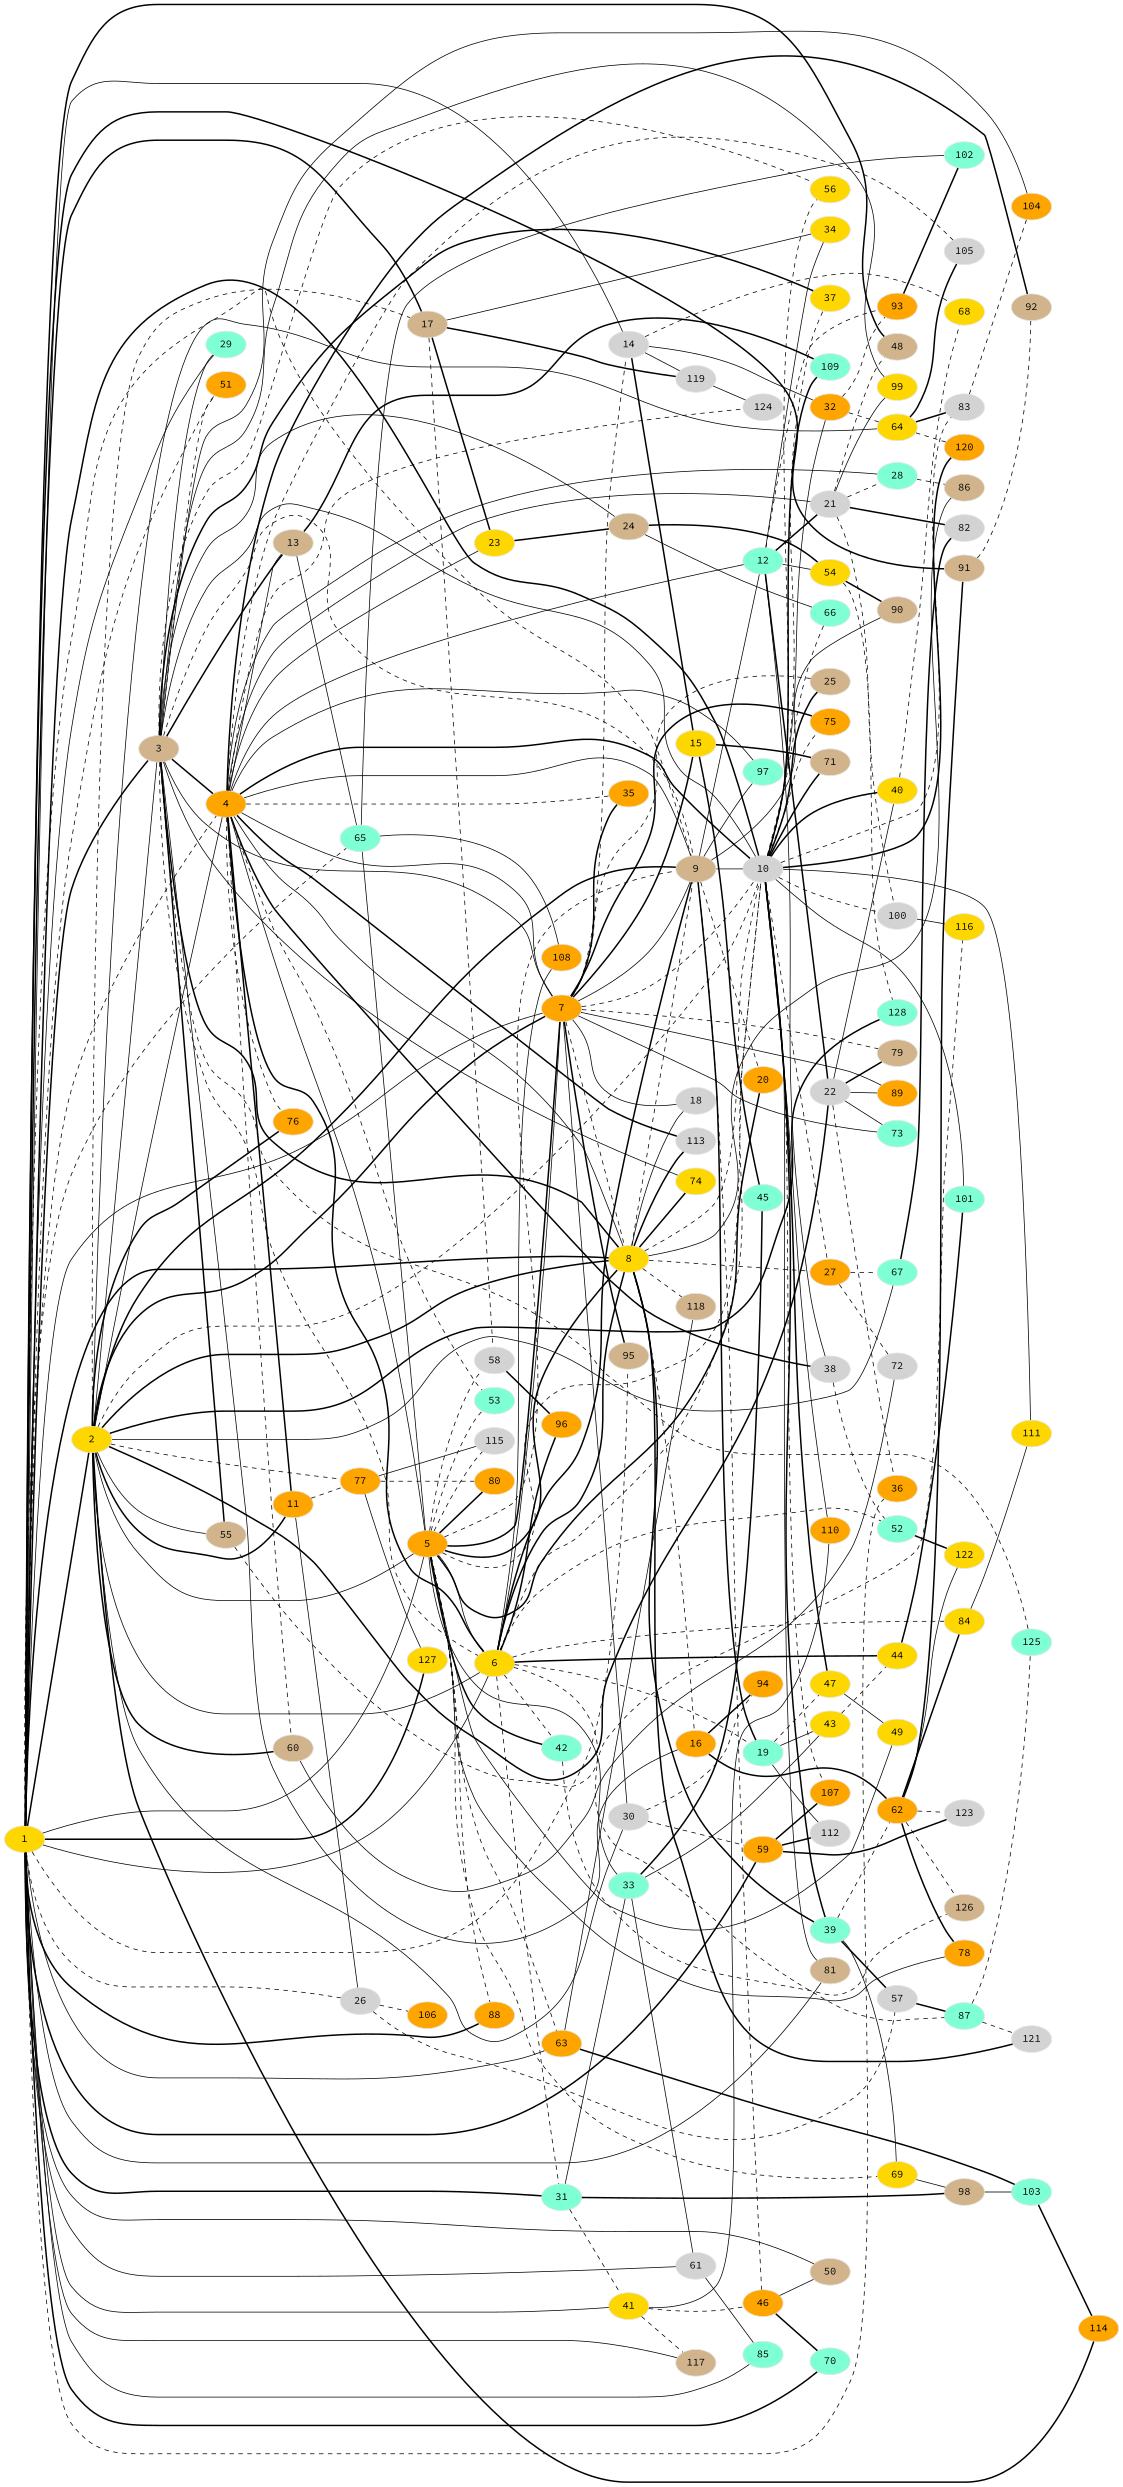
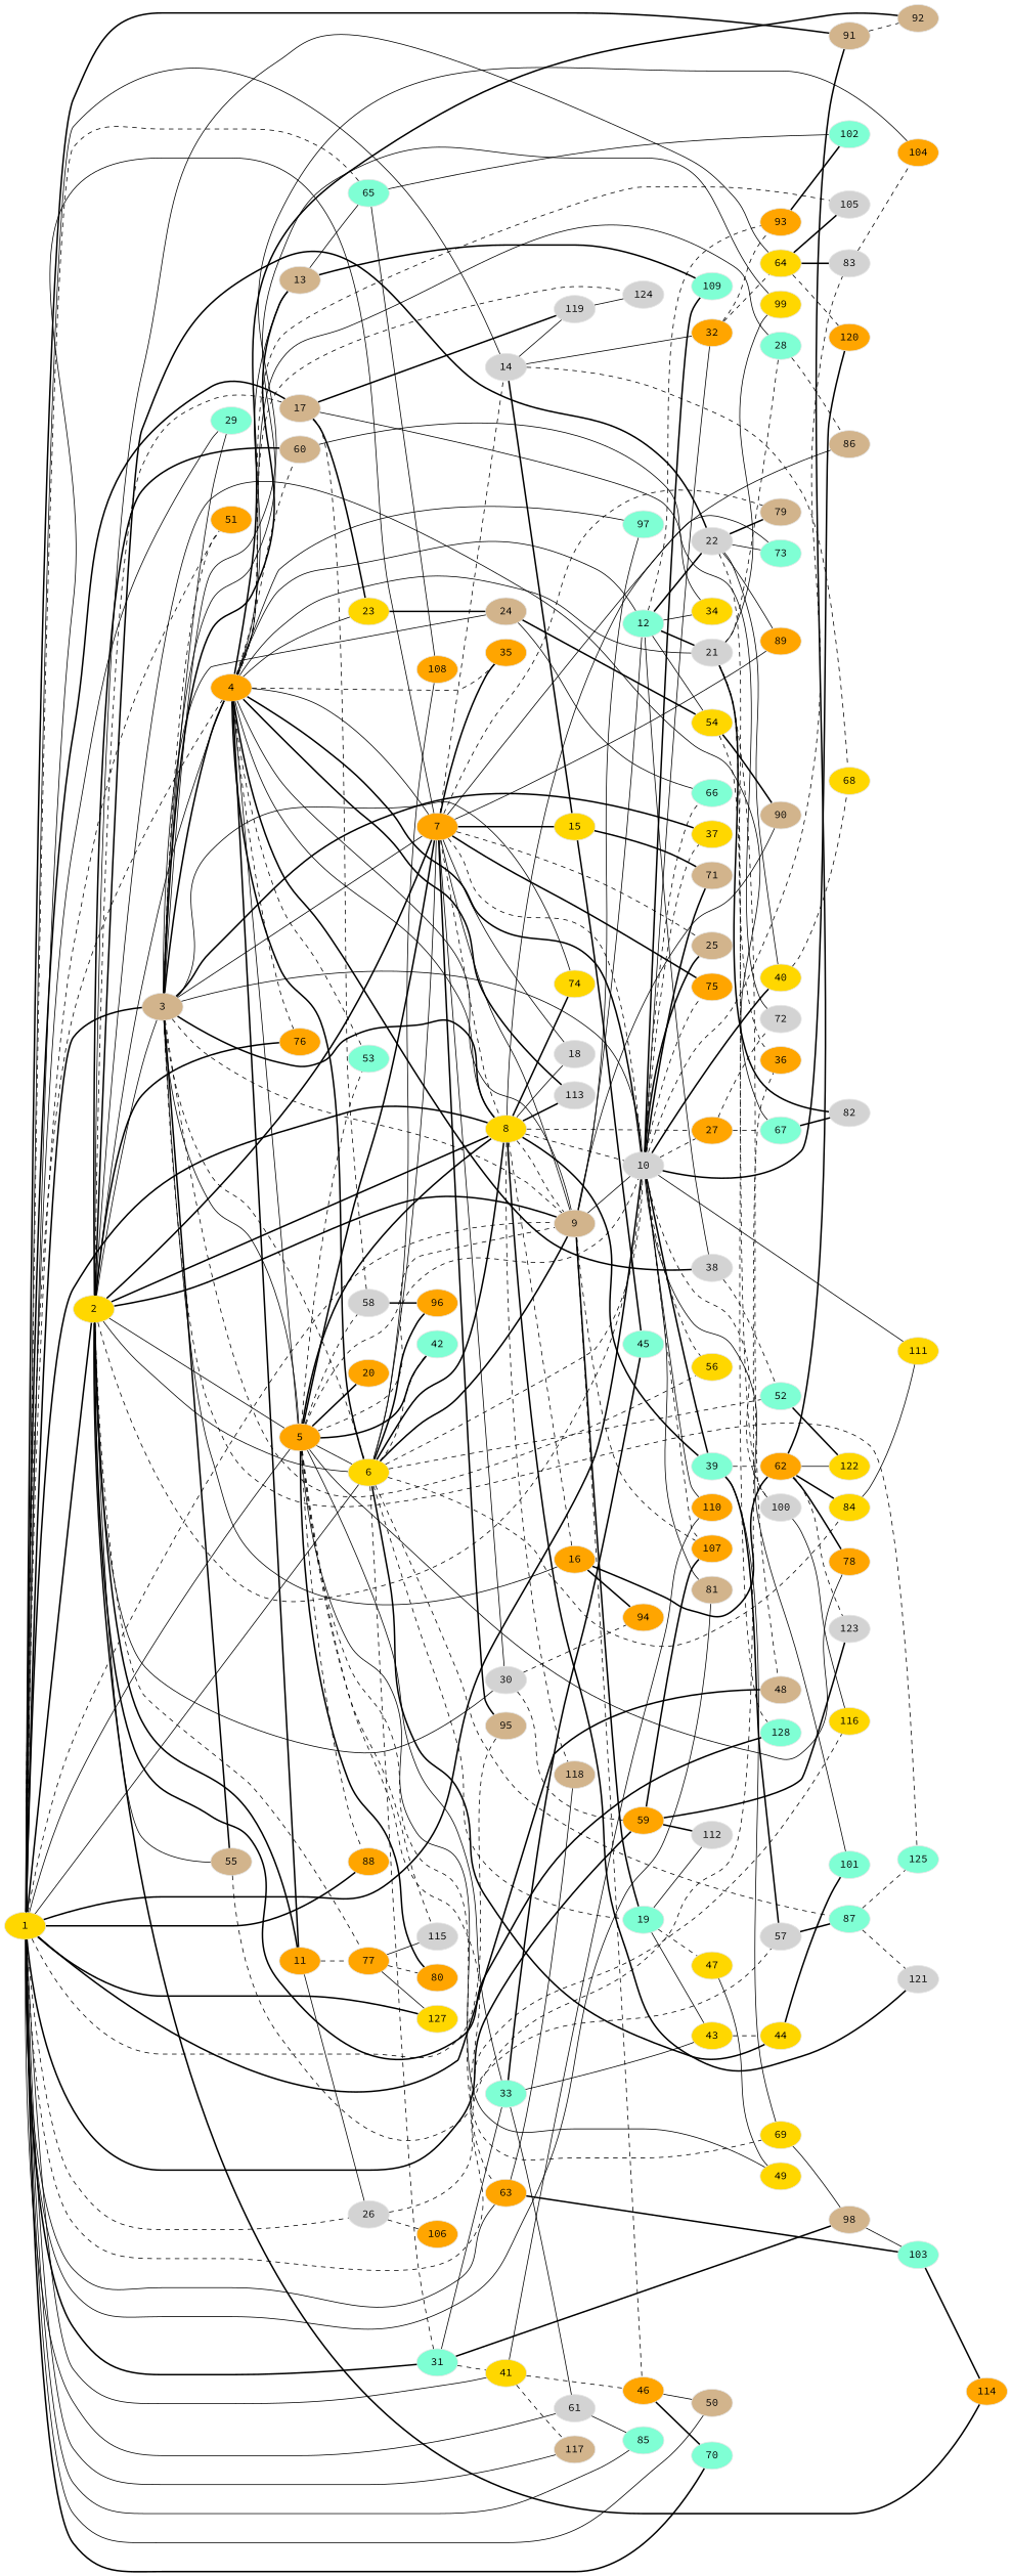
  graph {
    fontname="Source Code Pro"
    rankdir=LR
    node [color=gray90 fillcolor=orange fontname="Source Code Pro" style=filled]
    edge [fontname="Source Code Pro" style=solid]
    1 [fillcolor=gold]
    2 [fillcolor=gold]
    3 [fillcolor=tan]
    4
    5
    6 [fillcolor=gold]
    7
    8 [fillcolor=gold]
    9 [fillcolor=tan]
    10 [fillcolor=lightgrey]
    14 [fillcolor=lightgrey]
    17 [fillcolor=tan]
    26 [fillcolor=lightgrey]
    29 [fillcolor=aquamarine]
    31 [fillcolor=aquamarine]
    36
    41 [fillcolor=gold]
    48 [fillcolor=tan]
    50 [fillcolor=tan]
    51
    59
    61 [fillcolor=lightgrey]
    63
    65 [fillcolor=aquamarine]
    70 [fillcolor=aquamarine]
    81 [fillcolor=tan]
    85 [fillcolor=aquamarine]
    88
    91 [fillcolor=tan]
    95 [fillcolor=tan]
    117 [fillcolor=tan]
    127 [fillcolor=gold]
    11
    22 [fillcolor=lightgrey]
    30 [fillcolor=lightgrey]
    55 [fillcolor=tan]
    60 [fillcolor=tan]
    64 [fillcolor=gold]
    67 [fillcolor=aquamarine]
    76
    77
    114
    128 [fillcolor=aquamarine]
    13 [fillcolor=tan]
    16
    24 [fillcolor=tan]
    37 [fillcolor=gold]
    56 [fillcolor=gold]
    74 [fillcolor=gold]
    99 [fillcolor=gold]
    104
    125 [fillcolor=aquamarine]
    12 [fillcolor=aquamarine]
    21 [fillcolor=lightgrey]
    23 [fillcolor=gold]
    28 [fillcolor=aquamarine]
    35
    38 [fillcolor=lightgrey]
    53 [fillcolor=aquamarine]
    92 [fillcolor=tan]
    97 [fillcolor=aquamarine]
    105 [fillcolor=lightgrey]
    113 [fillcolor=lightgrey]
    124 [fillcolor=lightgrey]
    20
    33 [fillcolor=aquamarine]
    42 [fillcolor=aquamarine]
    49 [fillcolor=gold]
    58 [fillcolor=lightgrey]
    69 [fillcolor=gold]
    78
    80
    115 [fillcolor=lightgrey]
    19 [fillcolor=aquamarine]
    44 [fillcolor=gold]
    52 [fillcolor=aquamarine]
    84 [fillcolor=gold]
    87 [fillcolor=aquamarine]
    96
    108
    15 [fillcolor=gold]
    18 [fillcolor=lightgrey]
    25 [fillcolor=tan]
    73 [fillcolor=aquamarine]
    75
    79 [fillcolor=tan]
    89
    27
    39 [fillcolor=aquamarine]
    86 [fillcolor=tan]
    118 [fillcolor=tan]
    121 [fillcolor=lightgrey]
    46
    90 [fillcolor=tan]
    32
    40 [fillcolor=gold]
    47 [fillcolor=gold]
    66 [fillcolor=aquamarine]
    71 [fillcolor=tan]
    83 [fillcolor=lightgrey]
    100 [fillcolor=lightgrey]
    101 [fillcolor=aquamarine]
    107
    109 [fillcolor=aquamarine]
    110
    111 [fillcolor=gold]
    120
    68 [fillcolor=gold]
    119 [fillcolor=lightgrey]
    34 [fillcolor=gold]
    106
    57 [fillcolor=lightgrey]
    98 [fillcolor=tan]
    112 [fillcolor=lightgrey]
    123 [fillcolor=lightgrey]
    103 [fillcolor=aquamarine]
    102 [fillcolor=aquamarine]
    94
    116 [fillcolor=gold]
    72 [fillcolor=lightgrey]
    82 [fillcolor=lightgrey]
    62
    54 [fillcolor=gold]
    93
    45 [fillcolor=aquamarine]
    43 [fillcolor=gold]
-   126 [fillcolor=tan]
    122 [fillcolor=gold]
    1 -- 2 [style=bold]
    1 -- 3 [style=bold]
    1 -- 4 [style=dashed]
    1 -- 5
    1 -- 6
    1 -- 7
    1 -- 8 [style=bold]
    1 -- 9 [style=dashed]
    1 -- 10 [style=bold]
    1 -- 14
    1 -- 17 [style=bold]
    1 -- 26 [style=dashed]
    1 -- 29
    1 -- 31 [style=bold]
    1 -- 36 [style=dashed]
    1 -- 41
    1 -- 48 [style=bold]
    1 -- 50
    1 -- 51 [style=dashed]
    1 -- 59 [style=bold]
    1 -- 61
    1 -- 63
    1 -- 65 [style=dashed]
    1 -- 70 [style=bold]
    1 -- 81
    1 -- 85
    1 -- 88 [style=bold]
    1 -- 91 [style=bold]
    1 -- 95 [style=dashed]
    1 -- 117
    1 -- 127 [style=bold]
    2 -- 3
    2 -- 4
    2 -- 5
    2 -- 6
    2 -- 7 [style=bold]
    2 -- 8 [style=bold]
    2 -- 9 [style=bold]
    2 -- 10 [style=dashed]
    2 -- 17 [style=dashed]
    2 -- 11 [style=bold]
    2 -- 22 [style=bold]
    2 -- 30
    2 -- 55
    2 -- 60 [style=bold]
    2 -- 64
    2 -- 67
    2 -- 76 [style=bold]
    2 -- 77 [style=dashed]
    2 -- 114 [style=bold]
    2 -- 128 [style=bold]
    3 -- 4 [style=bold]
-   65 -- 5
+   3 -- 5
    3 -- 6 [style=dashed]
    3 -- 7
    3 -- 8 [style=bold]
    3 -- 9 [style=dashed]
    3 -- 10
    3 -- 29
    3 -- 51 [style=dashed]
    3 -- 55 [style=bold]
    3 -- 13 [style=bold]
    3 -- 16
    3 -- 24
    3 -- 37 [style=bold]
    3 -- 56 [style=dashed]
    3 -- 74
    3 -- 99
    3 -- 104
    3 -- 125 [style=dashed]
    4 -- 5
    4 -- 6 [style=bold]
    4 -- 7
    4 -- 8
    4 -- 9
    4 -- 10 [style=bold]
    4 -- 11 [style=bold]
    4 -- 60 [style=dashed]
    4 -- 76 [style=dashed]
    4 -- 13
    4 -- 12
    4 -- 21
    4 -- 23
    4 -- 28
    4 -- 35 [style=dashed]
    4 -- 38 [style=bold]
    4 -- 53 [style=dashed]
    4 -- 92 [style=bold]
    4 -- 97
    4 -- 105 [style=dashed]
    4 -- 113 [style=bold]
    4 -- 124 [style=dashed]
    5 -- 6
    5 -- 7 [style=bold]
    5 -- 8 [style=bold]
    5 -- 9 [style=dashed]
    5 -- 10 [style=dashed]
    5 -- 63 [style=dashed]
    5 -- 88 [style=dashed]
    5 -- 53 [style=dashed]
    5 -- 20 [style=bold]
    5 -- 33
    5 -- 42 [style=bold]
    5 -- 49
    5 -- 58 [style=dashed]
    5 -- 69 [style=dashed]
    5 -- 78
    5 -- 80 [style=bold]
    5 -- 115 [style=dashed]
    6 -- 7
    6 -- 8 [style=bold]
    6 -- 9 [style=bold]
    6 -- 10 [style=dashed]
    6 -- 31 [style=dashed]
    6 -- 42 [style=dashed]
    6 -- 19 [style=dashed]
    6 -- 44 [style=bold]
    6 -- 52 [style=dashed]
    6 -- 84 [style=dashed]
    6 -- 87 [style=dashed]
    6 -- 96 [style=bold]
    6 -- 108
    7 -- 8 [style=dashed]
    7 -- 9
    7 -- 10 [style=dashed]
    7 -- 14 [style=dashed]
    7 -- 95 [style=bold]
    7 -- 30
    7 -- 35 [style=bold]
    7 -- 15 [style=bold]
    7 -- 18
    7 -- 25 [style=dashed]
    7 -- 73
    7 -- 75 [style=bold]
    7 -- 79 [style=dashed]
    7 -- 89
    8 -- 9 [style=dashed]
    8 -- 10 [style=dashed]
    8 -- 16 [style=dashed]
    8 -- 74 [style=bold]
    8 -- 113 [style=bold]
    8 -- 18
    8 -- 27 [style=dashed]
    8 -- 39 [style=bold]
    8 -- 86
    8 -- 118 [style=dashed]
    8 -- 121 [style=bold]
    9 -- 10
    9 -- 12
    9 -- 97
-   9 -- 20 [style=dashed]
+   9 -- 107 [style=dashed]
    9 -- 19 [style=bold]
    9 -- 46 [style=dashed]
    9 -- 90
    10 -- 81
    10 -- 37 [style=dashed]
    10 -- 56 [style=dashed]
    10 -- 25 [style=bold]
    10 -- 75 [style=dashed]
    10 -- 27 [style=dashed]
    10 -- 39 [style=bold]
    10 -- 32
    10 -- 40 [style=bold]
-   10 -- 47 [style=bold]
    10 -- 66 [style=dashed]
    10 -- 71 [style=bold]
    10 -- 83 [style=dashed]
    10 -- 100 [style=dashed]
    10 -- 101
    10 -- 107 [style=dashed]
    10 -- 109 [style=bold]
    10 -- 110
    10 -- 111
    10 -- 120 [style=bold]
    14 -- 15 [style=bold]
    14 -- 32
    14 -- 68 [style=dashed]
    14 -- 119
    17 -- 23 [style=bold]
    17 -- 58 [style=dashed]
    17 -- 119 [style=bold]
    17 -- 34
    26 -- 106 [style=dashed]
    26 -- 57 [style=dashed]
    31 -- 41 [style=dashed]
    31 -- 33
    31 -- 98 [style=bold]
    41 -- 117 [style=dashed]
    41 -- 46 [style=dashed]
    41 -- 110
    59 -- 107 [style=bold]
    59 -- 112 [style=bold]
    59 -- 123 [style=bold]
    61 -- 85
    63 -- 118
    63 -- 103 [style=bold]
    65 -- 108
    65 -- 102
    91 -- 92 [style=dashed]
    11 -- 26
    11 -- 77 [style=dashed]
    22 -- 36 [style=dashed]
    22 -- 73
    22 -- 79 [style=bold]
    22 -- 89
    22 -- 40
    30 -- 59 [style=dashed]
    30 -- 94 [style=dashed]
    55 -- 116 [style=dashed]
    60 -- 72
    64 -- 105 [style=bold]
    64 -- 83 [style=bold]
    64 -- 120 [style=dashed]
    67 -- 82 [style=bold]
    77 -- 127
    77 -- 80 [style=dashed]
    77 -- 115
    13 -- 65
    13 -- 109 [style=bold]
    16 -- 94 [style=bold]
    16 -- 62 [style=bold]
    24 -- 66
    24 -- 54 [style=bold]
    12 -- 22 [style=bold]
    12 -- 21 [style=bold]
    12 -- 38
    12 -- 34
    12 -- 54
    12 -- 93 [style=dashed]
    21 -- 48 [style=dashed]
    21 -- 99
    21 -- 28 [style=dashed]
    21 -- 100 [style=dashed]
    21 -- 82 [style=bold]
    23 -- 24 [style=bold]
    28 -- 86 [style=dashed]
    38 -- 52 [style=dashed]
    33 -- 61
    33 -- 45 [style=bold]
    33 -- 43
-   42 -- 126 [style=dashed]
    58 -- 96 [style=bold]
    69 -- 98
    19 -- 47 [style=dashed]
    19 -- 112
    19 -- 43
    44 -- 101 [style=bold]
    52 -- 122 [style=bold]
    84 -- 111
    87 -- 125 [style=dashed]
    87 -- 121 [style=dashed]
    15 -- 71 [style=bold]
    15 -- 45 [style=bold]
    27 -- 67 [style=dashed]
    27 -- 72 [style=dashed]
    39 -- 69
    39 -- 57 [style=bold]
    39 -- 62 [style=dashed]
    46 -- 50
    46 -- 70 [style=bold]
    32 -- 64 [style=dashed]
    32 -- 93 [style=dashed]
    40 -- 68 [style=dashed]
    47 -- 49
    83 -- 104 [style=dashed]
    100 -- 116
    119 -- 124
    57 -- 87 [style=bold]
    98 -- 103
    103 -- 114 [style=bold]
    62 -- 91 [style=bold]
    62 -- 78 [style=bold]
    62 -- 84 [style=bold]
    62 -- 123 [style=dashed]
-   62 -- 126 [style=dashed]
    62 -- 122
    54 -- 128 [style=dashed]
    54 -- 90 [style=bold]
    93 -- 102 [style=bold]
    43 -- 44 [style=dashed]
  }
